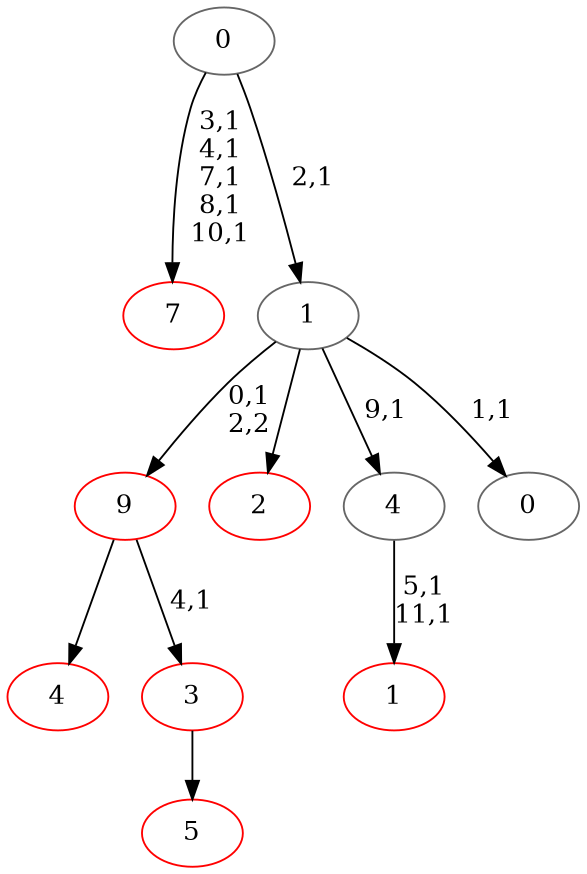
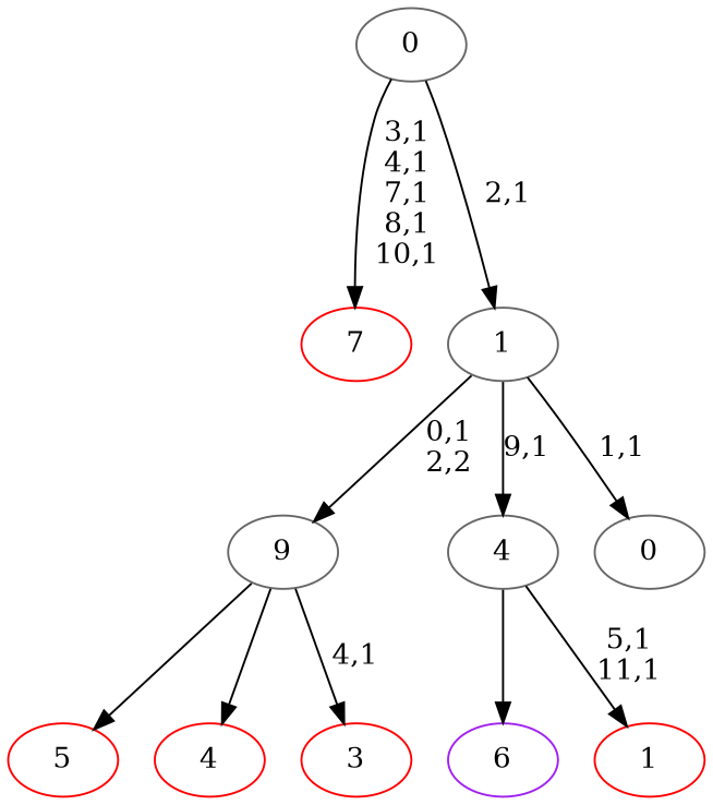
  digraph {
    node [color=red]
    n1 [label=7]
+   n2 [color=purple label=6]
    n3 [label=5]
    n4 [label=4]
    n5 [label=3]
-   9
-   n7 [label=2]
+   9 [color=gray40]
    n8 [label=1]
    4 [color=gray40]
    n10 [color=gray40 label=0]
    1 [color=gray40]
    0 [color=gray40]
-   n5 -> n3
+   9 -> n3
    9 -> n4
    9 -> n5 [label="4,1"]
+   4 -> n2
    4 -> n8 [label="5,1\n11,1"]
    1 -> 9 [label="0,1\n2,2"]
-   1 -> n7
    1 -> 4 [label="9,1"]
    1 -> n10 [label="1,1"]
    0 -> n1 [label="3,1\n4,1\n7,1\n8,1\n10,1"]
    0 -> 1 [label="2,1"]
  }
